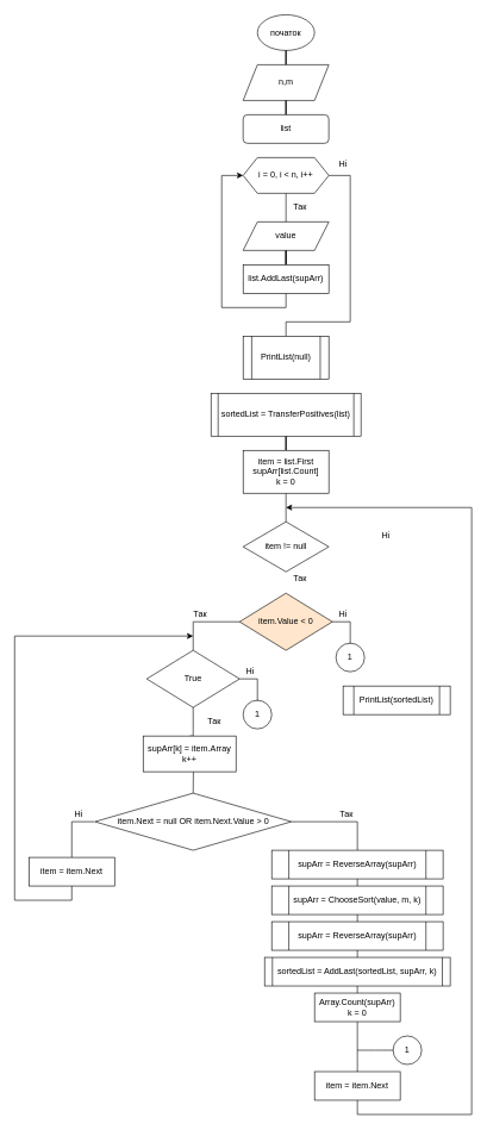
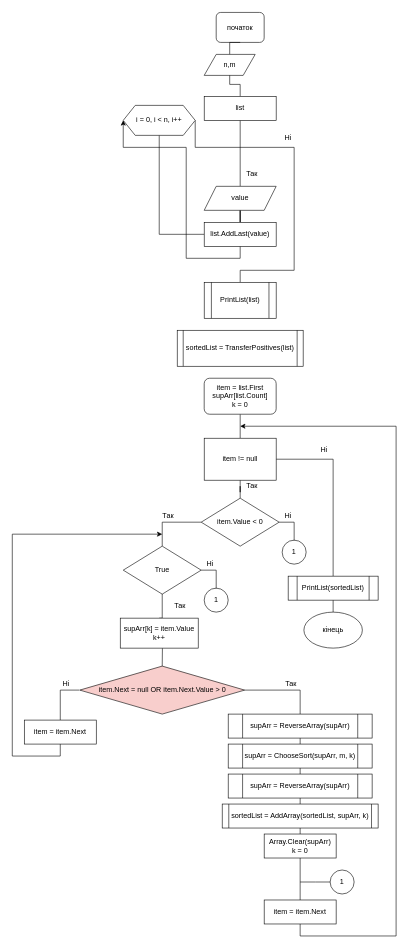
  <mxCell id="0" />
  <mxCell id="1" parent="0" />
  <mxCell id="2" style="edgeStyle=orthogonalEdgeStyle;rounded=0;orthogonalLoop=1;jettySize=auto;html=1;endArrow=none;endFill=0;" edge="1" parent="1" source="26" target="23"><mxGeometry relative="1" as="geometry" /></mxCell>
  <mxCell id="3" style="edgeStyle=orthogonalEdgeStyle;rounded=0;orthogonalLoop=1;jettySize=auto;html=1;endArrow=classic;endFill=1;" edge="1" parent="1" source="54"><mxGeometry relative="1" as="geometry"><mxPoint x="400" y="710" as="targetPoint" /><Array as="points"><mxPoint x="500" y="1560" /><mxPoint x="660" y="1560" /><mxPoint x="660" y="710" /></Array></mxGeometry></mxCell>
  <mxCell id="4" style="edgeStyle=orthogonalEdgeStyle;rounded=0;orthogonalLoop=1;jettySize=auto;html=1;entryX=0.5;entryY=1;entryDx=0;entryDy=0;endArrow=none;endFill=0;" edge="1" parent="1" source="53" target="48"><mxGeometry relative="1" as="geometry" /></mxCell>
+ <mxCell id="5" value="" style="edgeStyle=orthogonalEdgeStyle;rounded=0;orthogonalLoop=1;jettySize=auto;html=1;endArrow=none;endFill=0;" edge="1" parent="1" source="11" target="16"><mxGeometry relative="1" as="geometry" /></mxCell>
  <mxCell id="6" value="" style="edgeStyle=orthogonalEdgeStyle;rounded=0;orthogonalLoop=1;jettySize=auto;html=1;endArrow=none;endFill=0;entryX=0.5;entryY=1;entryDx=0;entryDy=0;" edge="1" parent="1" source="18" target="13"><mxGeometry relative="1" as="geometry" /></mxCell>
- <mxCell id="7" value="початок" style="ellipse;whiteSpace=wrap;html=1;" vertex="1" parent="1"><mxGeometry x="360" y="20" width="80" height="50" as="geometry" /></mxCell>
+ <mxCell id="7" value="початок" style="whiteSpace=wrap;html=1;rounded=1;" vertex="1" parent="1"><mxGeometry x="360" y="20" width="80" height="50" as="geometry" /></mxCell>
  <mxCell id="8" value="" style="edgeStyle=orthogonalEdgeStyle;rounded=0;orthogonalLoop=1;jettySize=auto;html=1;endArrow=none;endFill=0;" edge="1" parent="1" source="9" target="7"><mxGeometry relative="1" as="geometry" /></mxCell>
- <mxCell id="9" value="n,m" style="shape=parallelogram;perimeter=parallelogramPerimeter;whiteSpace=wrap;html=1;fixedSize=1;" vertex="1" parent="1"><mxGeometry x="340" y="90" width="120" height="50" as="geometry" /></mxCell>
+ <mxCell id="9" value="n,m" style="shape=parallelogram;perimeter=parallelogramPerimeter;whiteSpace=wrap;html=1;fixedSize=1;" vertex="1" parent="1"><mxGeometry x="340" y="90" width="85" height="35" as="geometry" /></mxCell>
  <mxCell id="10" value="" style="edgeStyle=orthogonalEdgeStyle;rounded=0;orthogonalLoop=1;jettySize=auto;html=1;endArrow=none;endFill=0;" edge="1" parent="1" source="11" target="9"><mxGeometry relative="1" as="geometry" /></mxCell>
- <mxCell id="11" value="list" style="whiteSpace=wrap;html=1;rounded=1;" vertex="1" parent="1"><mxGeometry x="340" y="160" width="120" height="40" as="geometry" /></mxCell>
+ <mxCell id="11" value="list" style="rounded=0;whiteSpace=wrap;html=1;" vertex="1" parent="1"><mxGeometry x="340" y="160" width="120" height="40" as="geometry" /></mxCell>
  <mxCell id="12" style="edgeStyle=orthogonalEdgeStyle;rounded=0;orthogonalLoop=1;jettySize=auto;html=1;entryX=0.5;entryY=0;entryDx=0;entryDy=0;endArrow=none;endFill=0;exitX=1;exitY=0.5;exitDx=0;exitDy=0;" edge="1" parent="1" source="13" target="19"><mxGeometry relative="1" as="geometry"><Array as="points"><mxPoint x="490" y="245" /><mxPoint x="490" y="450" /><mxPoint x="400" y="450" /></Array></mxGeometry></mxCell>
- <mxCell id="13" value="i = 0, i &amp;lt; n, i++" style="shape=hexagon;perimeter=hexagonPerimeter2;whiteSpace=wrap;html=1;fixedSize=1;" vertex="1" parent="1"><mxGeometry x="340" y="220" width="120" height="50" as="geometry" /></mxCell>
+ <mxCell id="13" value="i = 0, i &amp;lt; n, i++" style="shape=hexagon;perimeter=hexagonPerimeter2;whiteSpace=wrap;html=1;fixedSize=1;" vertex="1" parent="1"><mxGeometry x="205" y="175" width="120" height="50" as="geometry" /></mxCell>
  <mxCell id="14" value="Так" style="text;html=1;strokeColor=none;fillColor=none;align=center;verticalAlign=middle;whiteSpace=wrap;rounded=0;" vertex="1" parent="1"><mxGeometry x="400" y="280" width="40" height="20" as="geometry" /></mxCell>
  <mxCell id="15" value="" style="edgeStyle=orthogonalEdgeStyle;rounded=0;orthogonalLoop=1;jettySize=auto;html=1;endArrow=none;endFill=0;" edge="1" parent="1" source="16" target="18"><mxGeometry relative="1" as="geometry" /></mxCell>
  <mxCell id="16" value="value" style="shape=parallelogram;perimeter=parallelogramPerimeter;whiteSpace=wrap;html=1;fixedSize=1;" vertex="1" parent="1"><mxGeometry x="340" y="310" width="120" height="40" as="geometry" /></mxCell>
  <mxCell id="17" style="edgeStyle=orthogonalEdgeStyle;rounded=0;orthogonalLoop=1;jettySize=auto;html=1;entryX=0;entryY=0.5;entryDx=0;entryDy=0;endArrow=classic;endFill=1;" edge="1" parent="1" source="18" target="13"><mxGeometry relative="1" as="geometry"><Array as="points"><mxPoint x="400" y="430" /><mxPoint x="310" y="430" /><mxPoint x="310" y="245" /></Array></mxGeometry></mxCell>
- <mxCell id="18" value="list.AddLast(supArr)" style="rounded=0;whiteSpace=wrap;html=1;" vertex="1" parent="1"><mxGeometry x="340" y="370" width="120" height="40" as="geometry" /></mxCell>
- <mxCell id="19" value="PrintList(null)" style="shape=process;whiteSpace=wrap;html=1;backgroundOutline=1;" vertex="1" parent="1"><mxGeometry x="340" y="470" width="120" height="60" as="geometry" /></mxCell>
+ <mxCell id="18" value="list.AddLast(value)" style="rounded=0;whiteSpace=wrap;html=1;" vertex="1" parent="1"><mxGeometry x="340" y="370" width="120" height="40" as="geometry" /></mxCell>
+ <mxCell id="19" value="PrintList(list)" style="shape=process;whiteSpace=wrap;html=1;backgroundOutline=1;" vertex="1" parent="1"><mxGeometry x="340" y="470" width="120" height="60" as="geometry" /></mxCell>
  <mxCell id="20" value="Ні" style="text;html=1;strokeColor=none;fillColor=none;align=center;verticalAlign=middle;whiteSpace=wrap;rounded=0;" vertex="1" parent="1"><mxGeometry x="460" y="220" width="40" height="20" as="geometry" /></mxCell>
- <mxCell id="21" value="" style="edgeStyle=orthogonalEdgeStyle;rounded=0;orthogonalLoop=1;jettySize=auto;html=1;endArrow=none;endFill=0;" edge="1" parent="1" source="22" target="23"><mxGeometry relative="1" as="geometry" /></mxCell>
  <mxCell id="22" value="sortedList = TransferPositives(list)" style="shape=process;whiteSpace=wrap;html=1;backgroundOutline=1;size=0.048;" vertex="1" parent="1"><mxGeometry x="295" y="550" width="210" height="60" as="geometry" /></mxCell>
- <mxCell id="23" value="item = list.First&lt;br&gt;supArr[list.Count]&lt;br&gt;k = 0" style="rounded=0;whiteSpace=wrap;html=1;" vertex="1" parent="1"><mxGeometry x="340" y="630" width="120" height="60" as="geometry" /></mxCell>
- <mxCell id="26" value="item != null" style="rhombus;whiteSpace=wrap;html=1;" vertex="1" parent="1"><mxGeometry x="340" y="730" width="120" height="70" as="geometry" /></mxCell>
+ <mxCell id="23" value="item = list.First&lt;br&gt;supArr[list.Count]&lt;br&gt;k = 0" style="whiteSpace=wrap;html=1;rounded=1;" vertex="1" parent="1"><mxGeometry x="340" y="630" width="120" height="60" as="geometry" /></mxCell>
+ <mxCell id="24" value="" style="edgeStyle=orthogonalEdgeStyle;rounded=0;orthogonalLoop=1;jettySize=auto;html=1;endArrow=none;endFill=0;" edge="1" parent="1" source="26" target="29"><mxGeometry relative="1" as="geometry" /></mxCell>
+ <mxCell id="25" style="edgeStyle=orthogonalEdgeStyle;rounded=0;orthogonalLoop=1;jettySize=auto;html=1;endArrow=none;endFill=0;" edge="1" parent="1" source="26" target="58"><mxGeometry relative="1" as="geometry"><mxPoint x="540" y="990" as="targetPoint" /></mxGeometry></mxCell>
+ <mxCell id="26" value="item != null" style="whiteSpace=wrap;html=1;rounded=0;" vertex="1" parent="1"><mxGeometry x="340" y="730" width="120" height="70" as="geometry" /></mxCell>
  <mxCell id="27" value="Так" style="text;html=1;strokeColor=none;fillColor=none;align=center;verticalAlign=middle;whiteSpace=wrap;rounded=0;" vertex="1" parent="1"><mxGeometry x="400" y="800" width="40" height="20" as="geometry" /></mxCell>
  <mxCell id="28" style="edgeStyle=orthogonalEdgeStyle;rounded=0;orthogonalLoop=1;jettySize=auto;html=1;entryX=0.5;entryY=0;entryDx=0;entryDy=0;endArrow=none;endFill=0;" edge="1" parent="1" source="29" target="33"><mxGeometry relative="1" as="geometry"><Array as="points"><mxPoint x="270" y="870" /></Array></mxGeometry></mxCell>
- <mxCell id="29" value="item.Value &amp;lt; 0" style="rhombus;whiteSpace=wrap;html=1;fillColor=#ffe6cc;" vertex="1" parent="1"><mxGeometry x="335" y="830" width="130" height="80" as="geometry" /></mxCell>
+ <mxCell id="29" value="item.Value &amp;lt; 0" style="rhombus;whiteSpace=wrap;html=1;" vertex="1" parent="1"><mxGeometry x="335" y="830" width="130" height="80" as="geometry" /></mxCell>
  <mxCell id="30" value="Так" style="text;html=1;strokeColor=none;fillColor=none;align=center;verticalAlign=middle;whiteSpace=wrap;rounded=0;" vertex="1" parent="1"><mxGeometry x="260" y="850" width="40" height="20" as="geometry" /></mxCell>
  <mxCell id="31" style="edgeStyle=orthogonalEdgeStyle;rounded=0;orthogonalLoop=1;jettySize=auto;html=1;entryX=0.5;entryY=0;entryDx=0;entryDy=0;endArrow=none;endFill=0;" edge="1" parent="1" source="33" target="34"><mxGeometry relative="1" as="geometry"><Array as="points"><mxPoint x="360" y="950" /><mxPoint x="360" y="990" /></Array></mxGeometry></mxCell>
  <mxCell id="32" style="edgeStyle=orthogonalEdgeStyle;rounded=0;orthogonalLoop=1;jettySize=auto;html=1;entryX=0.5;entryY=0;entryDx=0;entryDy=0;endArrow=none;endFill=0;exitX=0.5;exitY=1;exitDx=0;exitDy=0;" edge="1" parent="1" target="40"><mxGeometry relative="1" as="geometry"><mxPoint x="275" y="940" as="sourcePoint" /><Array as="points"><mxPoint x="275" y="980" /><mxPoint x="270" y="980" /></Array></mxGeometry></mxCell>
  <mxCell id="33" value="True&lt;span style=&quot;color: rgba(0 , 0 , 0 , 0) ; font-family: monospace ; font-size: 0px&quot;&gt;%3CmxGraphModel%3E%3Croot%3E%3CmxCell%20id%3D%220%22%2F%3E%3CmxCell%20id%3D%221%22%20parent%3D%220%22%2F%3E%3CmxCell%20id%3D%222%22%20value%3D%22item.Value%20%26amp%3Blt%3B%200%22%20style%3D%22rhombus%3BwhiteSpace%3Dwrap%3Bhtml%3D1%3B%22%20vertex%3D%221%22%20parent%3D%221%22%3E%3CmxGeometry%20x%3D%22185%22%20y%3D%22930%22%20width%3D%22130%22%20height%3D%2280%22%20as%3D%22geometry%22%2F%3E%3C%2FmxCell%3E%3C%2Froot%3E%3C%2FmxGraphModel%3E&lt;/span&gt;" style="rhombus;whiteSpace=wrap;html=1;" vertex="1" parent="1"><mxGeometry x="205" y="910" width="130" height="80" as="geometry" /></mxCell>
  <mxCell id="34" value="1" style="ellipse;whiteSpace=wrap;html=1;aspect=fixed;" vertex="1" parent="1"><mxGeometry x="340" y="980" width="40" height="40" as="geometry" /></mxCell>
  <mxCell id="35" value="Ні" style="text;html=1;strokeColor=none;fillColor=none;align=center;verticalAlign=middle;whiteSpace=wrap;rounded=0;" vertex="1" parent="1"><mxGeometry x="330" y="930" width="40" height="20" as="geometry" /></mxCell>
  <mxCell id="36" style="edgeStyle=orthogonalEdgeStyle;rounded=0;orthogonalLoop=1;jettySize=auto;html=1;entryX=0.5;entryY=0;entryDx=0;entryDy=0;endArrow=none;endFill=0;" edge="1" parent="1" target="37"><mxGeometry relative="1" as="geometry"><mxPoint x="464.954" y="870.029" as="sourcePoint" /><Array as="points"><mxPoint x="490" y="870" /><mxPoint x="490" y="910" /></Array></mxGeometry></mxCell>
  <mxCell id="37" value="1" style="ellipse;whiteSpace=wrap;html=1;aspect=fixed;" vertex="1" parent="1"><mxGeometry x="470" y="900" width="40" height="40" as="geometry" /></mxCell>
  <mxCell id="38" value="Ні" style="text;html=1;strokeColor=none;fillColor=none;align=center;verticalAlign=middle;whiteSpace=wrap;rounded=0;" vertex="1" parent="1"><mxGeometry x="460" y="850" width="40" height="20" as="geometry" /></mxCell>
  <mxCell id="39" value="Так" style="text;html=1;strokeColor=none;fillColor=none;align=center;verticalAlign=middle;whiteSpace=wrap;rounded=0;" vertex="1" parent="1"><mxGeometry x="280" y="1000" width="40" height="20" as="geometry" /></mxCell>
- <mxCell id="40" value="supArr[k] = item.Array&lt;br&gt;k++" style="rounded=0;whiteSpace=wrap;html=1;" vertex="1" parent="1"><mxGeometry x="200" y="1030" width="130" height="50" as="geometry" /></mxCell>
+ <mxCell id="40" value="supArr[k] = item.Value&lt;br&gt;k++" style="rounded=0;whiteSpace=wrap;html=1;" vertex="1" parent="1"><mxGeometry x="200" y="1030" width="130" height="50" as="geometry" /></mxCell>
  <mxCell id="41" style="edgeStyle=orthogonalEdgeStyle;rounded=0;orthogonalLoop=1;jettySize=auto;html=1;endArrow=none;endFill=0;exitX=-0.003;exitY=0.5;exitDx=0;exitDy=0;exitPerimeter=0;" edge="1" parent="1" source="43" target="46"><mxGeometry relative="1" as="geometry"><mxPoint x="130" y="1150" as="sourcePoint" /><Array as="points"><mxPoint x="100" y="1150" /></Array></mxGeometry></mxCell>
  <mxCell id="42" style="edgeStyle=orthogonalEdgeStyle;rounded=0;orthogonalLoop=1;jettySize=auto;html=1;endArrow=none;endFill=0;" edge="1" parent="1" source="43" target="48"><mxGeometry relative="1" as="geometry"><Array as="points"><mxPoint x="270" y="1150" /><mxPoint x="500" y="1150" /></Array></mxGeometry></mxCell>
- <mxCell id="43" value="item.Next = null OR item.Next.Value &amp;gt; 0" style="rhombus;whiteSpace=wrap;html=1;" vertex="1" parent="1"><mxGeometry x="132.5" y="1110" width="275" height="80" as="geometry" /></mxCell>
+ <mxCell id="43" value="item.Next = null OR item.Next.Value &amp;gt; 0" style="rhombus;whiteSpace=wrap;html=1;fillColor=#f8cecc;" vertex="1" parent="1"><mxGeometry x="132.5" y="1110" width="275" height="80" as="geometry" /></mxCell>
  <mxCell id="44" value="Ні" style="text;html=1;strokeColor=none;fillColor=none;align=center;verticalAlign=middle;whiteSpace=wrap;rounded=0;" vertex="1" parent="1"><mxGeometry x="90" y="1129" width="40" height="20" as="geometry" /></mxCell>
  <mxCell id="45" style="edgeStyle=orthogonalEdgeStyle;rounded=0;orthogonalLoop=1;jettySize=auto;html=1;endArrow=classic;endFill=1;" edge="1" parent="1" source="46"><mxGeometry relative="1" as="geometry"><mxPoint x="270" y="890" as="targetPoint" /><Array as="points"><mxPoint x="100" y="1260" /><mxPoint y="1260" x="20" /><mxPoint y="890" x="20" /></Array></mxGeometry></mxCell>
  <mxCell id="46" value="item = item.Next" style="rounded=0;whiteSpace=wrap;html=1;" vertex="1" parent="1"><mxGeometry x="40" y="1200" width="120" height="40" as="geometry" /></mxCell>
  <mxCell id="47" value="Так" style="text;html=1;strokeColor=none;fillColor=none;align=center;verticalAlign=middle;whiteSpace=wrap;rounded=0;" vertex="1" parent="1"><mxGeometry x="465" y="1129" width="40" height="20" as="geometry" /></mxCell>
  <mxCell id="48" value="supArr = ReverseArray(supArr)" style="shape=process;whiteSpace=wrap;html=1;backgroundOutline=1;" vertex="1" parent="1"><mxGeometry x="380" y="1190" width="240" height="40" as="geometry" /></mxCell>
- <mxCell id="49" value="supArr = ChooseSort(value, m, k)" style="shape=process;whiteSpace=wrap;html=1;backgroundOutline=1;" vertex="1" parent="1"><mxGeometry x="380" y="1240" width="240" height="40" as="geometry" /></mxCell>
+ <mxCell id="49" value="supArr = ChooseSort(supArr, m, k)" style="shape=process;whiteSpace=wrap;html=1;backgroundOutline=1;" vertex="1" parent="1"><mxGeometry x="380" y="1240" width="240" height="40" as="geometry" /></mxCell>
  <mxCell id="50" value="supArr = ReverseArray(supArr)" style="shape=process;whiteSpace=wrap;html=1;backgroundOutline=1;" vertex="1" parent="1"><mxGeometry x="380" y="1290" width="240" height="40" as="geometry" /></mxCell>
- <mxCell id="51" value="sortedList = AddLast(sortedList, supArr, k)" style="shape=process;whiteSpace=wrap;html=1;backgroundOutline=1;size=0.042;" vertex="1" parent="1"><mxGeometry x="370" y="1340" width="260" height="40" as="geometry" /></mxCell>
+ <mxCell id="51" value="sortedList = AddArray(sortedList, supArr, k)" style="shape=process;whiteSpace=wrap;html=1;backgroundOutline=1;size=0.042;" vertex="1" parent="1"><mxGeometry x="370" y="1340" width="260" height="40" as="geometry" /></mxCell>
  <mxCell id="52" value="" style="edgeStyle=orthogonalEdgeStyle;rounded=0;orthogonalLoop=1;jettySize=auto;html=1;endArrow=none;endFill=0;" edge="1" parent="1" source="53" target="54"><mxGeometry relative="1" as="geometry" /></mxCell>
- <mxCell id="53" value="Array.Count(supArr)&lt;br&gt;k = 0" style="rounded=0;whiteSpace=wrap;html=1;" vertex="1" parent="1"><mxGeometry x="440" y="1390" width="120" height="40" as="geometry" /></mxCell>
+ <mxCell id="53" value="Array.Clear(supArr)&lt;br&gt;k = 0" style="rounded=0;whiteSpace=wrap;html=1;" vertex="1" parent="1"><mxGeometry x="440" y="1390" width="120" height="40" as="geometry" /></mxCell>
  <mxCell id="54" value="item = item.Next" style="rounded=0;whiteSpace=wrap;html=1;" vertex="1" parent="1"><mxGeometry x="440" y="1500" width="120" height="40" as="geometry" /></mxCell>
  <mxCell id="55" style="edgeStyle=orthogonalEdgeStyle;rounded=0;orthogonalLoop=1;jettySize=auto;html=1;endArrow=none;endFill=0;" edge="1" parent="1" source="56"><mxGeometry relative="1" as="geometry"><mxPoint x="500" y="1470" as="targetPoint" /></mxGeometry></mxCell>
  <mxCell id="56" value="1" style="ellipse;whiteSpace=wrap;html=1;aspect=fixed;" vertex="1" parent="1"><mxGeometry x="550" y="1450" width="40" height="40" as="geometry" /></mxCell>
+ <mxCell id="57" value="" style="edgeStyle=orthogonalEdgeStyle;rounded=0;orthogonalLoop=1;jettySize=auto;html=1;endArrow=none;endFill=0;" edge="1" parent="1" source="58" target="59"><mxGeometry relative="1" as="geometry" /></mxCell>
  <mxCell id="58" value="PrintList(sortedList)" style="shape=process;whiteSpace=wrap;html=1;backgroundOutline=1;" vertex="1" parent="1"><mxGeometry x="480" y="960" width="150" height="40" as="geometry" /></mxCell>
+ <mxCell id="59" value="кінець" style="ellipse;whiteSpace=wrap;html=1;" vertex="1" parent="1"><mxGeometry x="506.25" y="1020" width="97.5" height="60" as="geometry" /></mxCell>
  <mxCell id="60" value="" style="endArrow=none;html=1;exitX=0.541;exitY=1.007;exitDx=0;exitDy=0;exitPerimeter=0;" edge="1" parent="1" source="40"><mxGeometry width="50" height="50" relative="1" as="geometry"><mxPoint x="220" y="1160" as="sourcePoint" /><mxPoint x="270" y="1110" as="targetPoint" /></mxGeometry></mxCell>
  <mxCell id="61" value="Ні" style="text;html=1;strokeColor=none;fillColor=none;align=center;verticalAlign=middle;whiteSpace=wrap;rounded=0;" vertex="1" parent="1"><mxGeometry x="520" y="740" width="40" height="20" as="geometry" /></mxCell>
